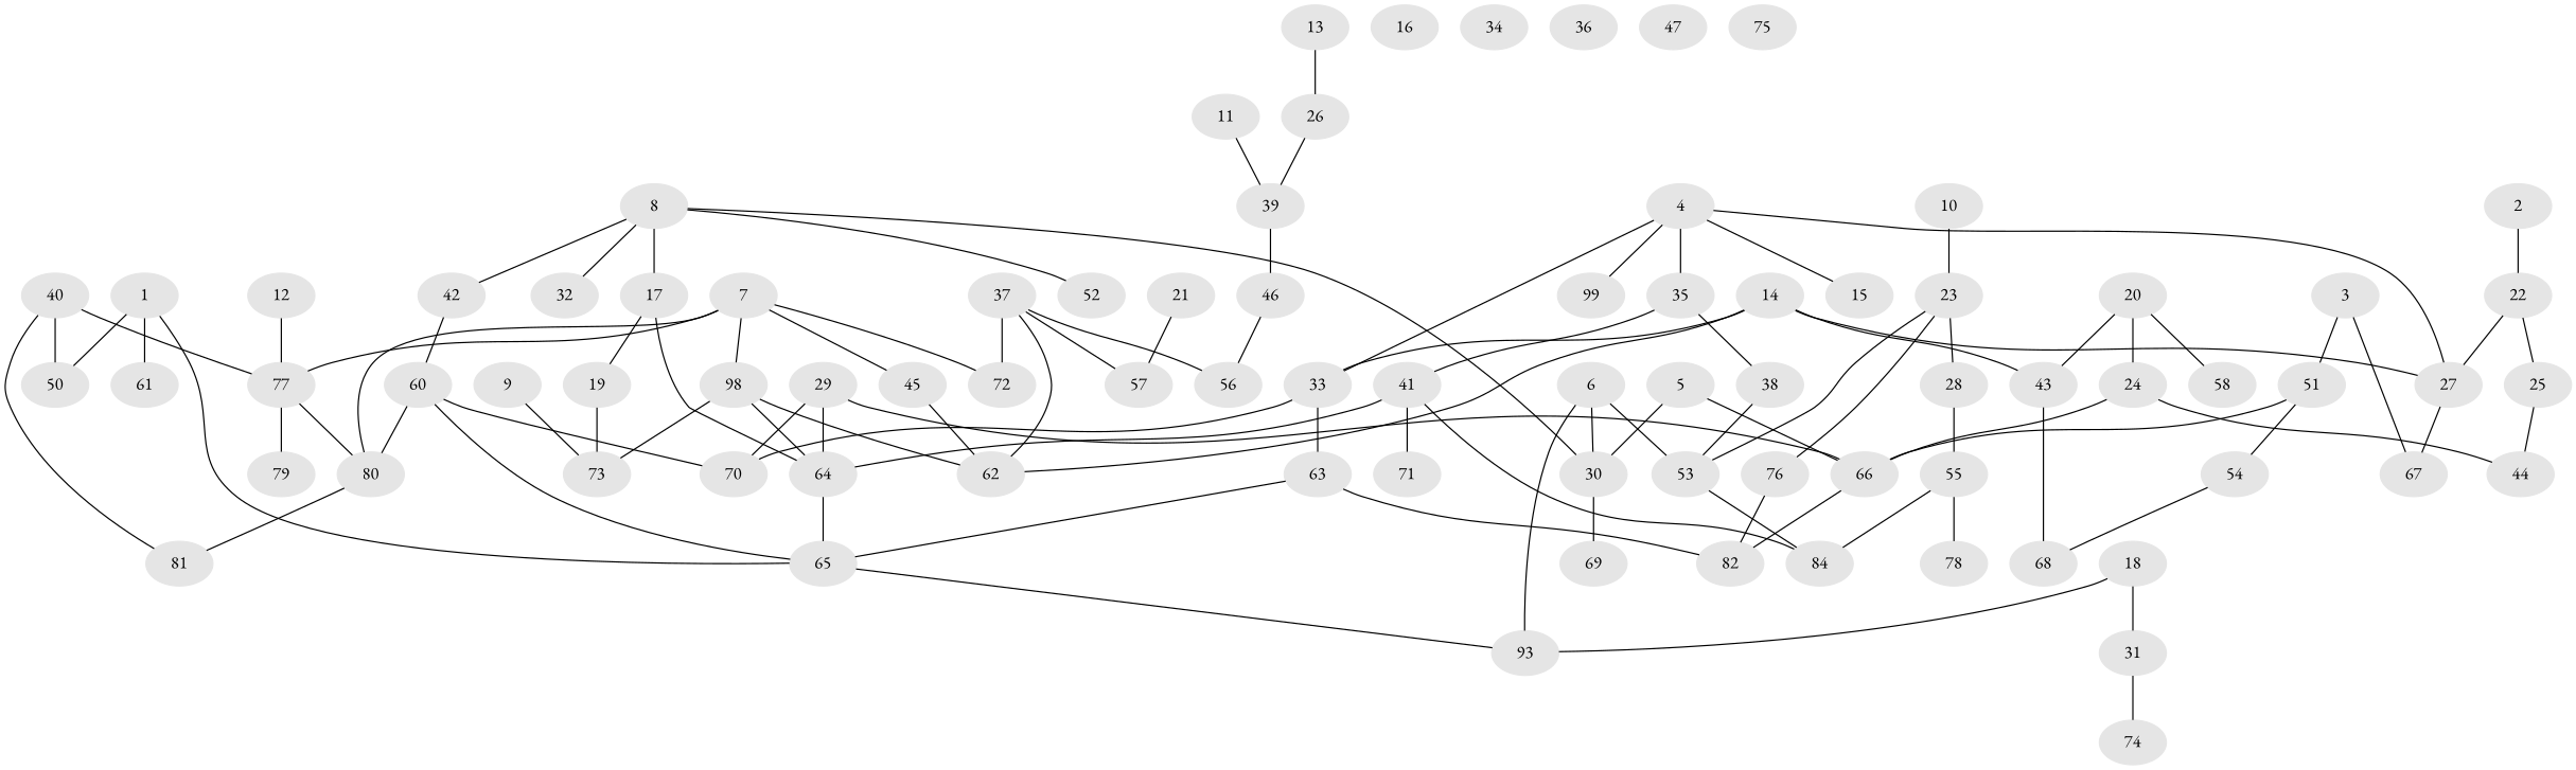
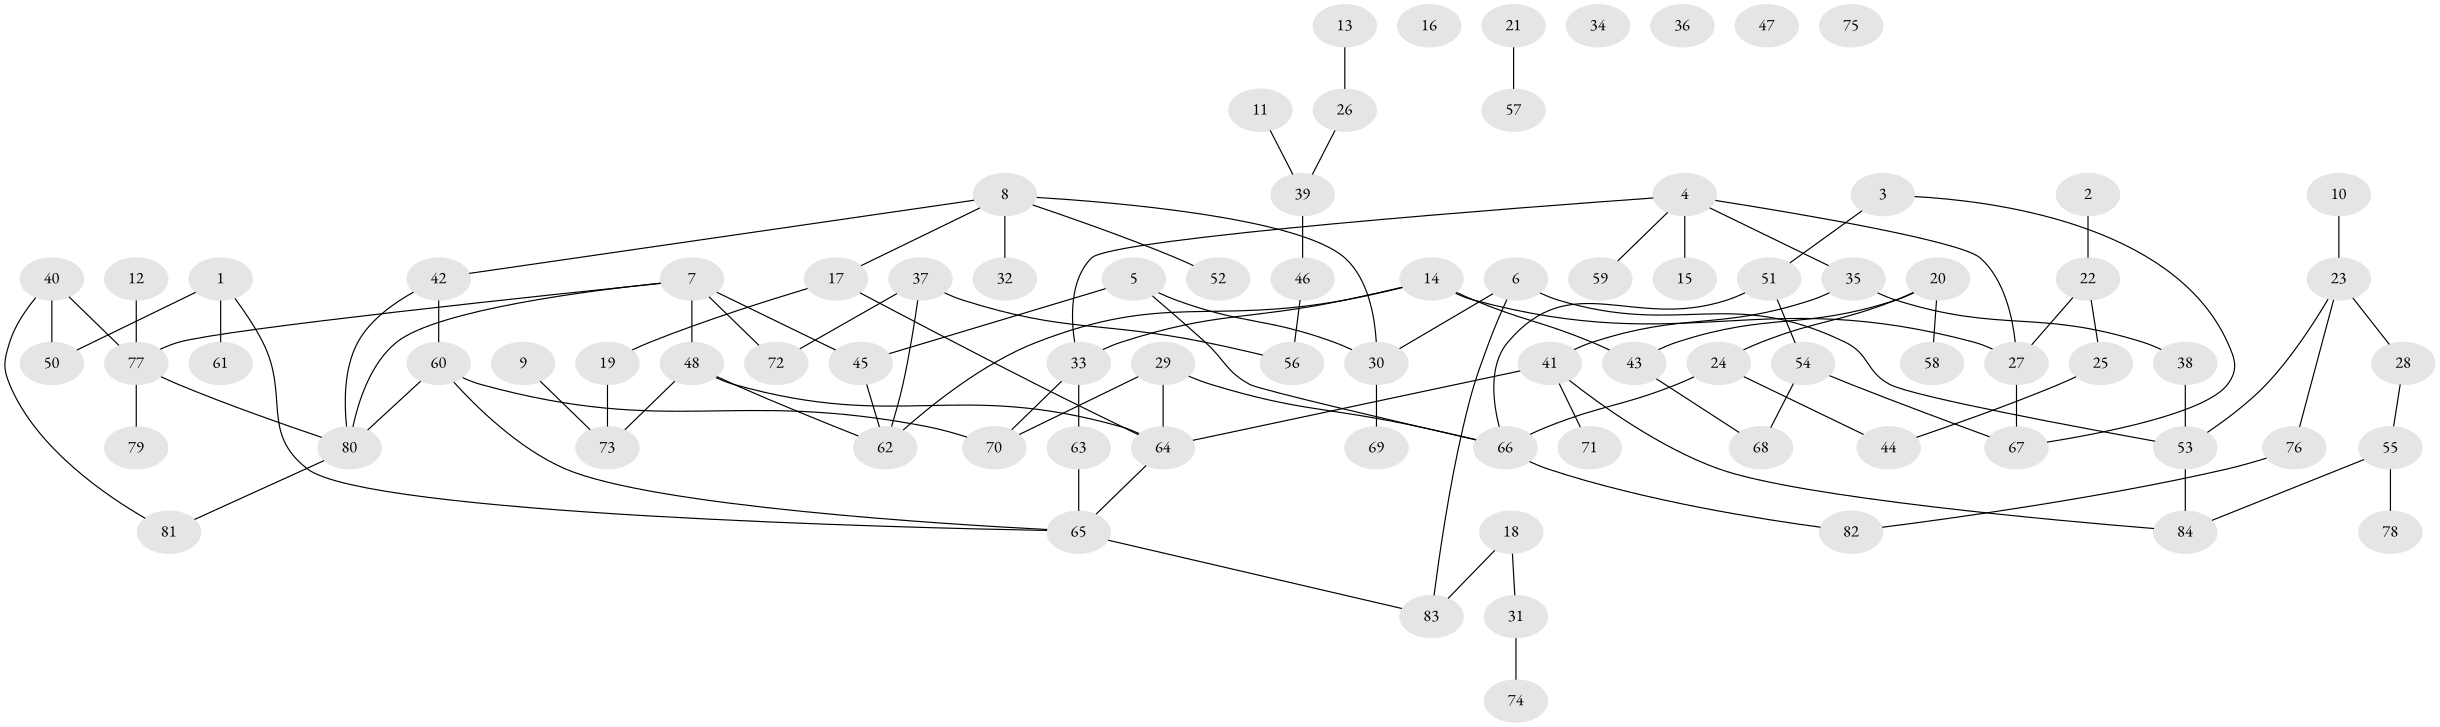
  graph {
    fontname="EB Garamond"
    node [color=gray90 fontname="EB Garamond" style=filled]
    edge [fontname="EB Garamond"]
    1
    50
    61
    65
-   83 [label=93]
+   83
    2
    22
    27
    25
    3
    51
    67
    66
    54
    4
    15
    33
    35
-   59 [label=99]
+   59
    70
    63
    38
    41
    5
    30
    45
    69
    62
    82
    6
    53
    84
    7
-   48 [label=98]
+   48
    72
    77
    80
    73
    64
    79
    81
    8
    17
    32
    42
    52
    19
    60
    9
    10
    23
    28
    76
    11
    39
    46
    12
    13
    26
    14
    43
    68
    16
    18
    31
    74
    20
    24
    58
    44
    21
    57
    55
    78
    29
    34
    71
    36
    37
    56
    40
    47
    75
    1 -- 50
    1 -- 61
    1 -- 65
    65 -- 83
    2 -- 22
    22 -- 27
    22 -- 25
    27 -- 67
    25 -- 44
    3 -- 51
    3 -- 67
    51 -- 66
    51 -- 54
    66 -- 82
+   54 -- 67
    54 -- 68
    4 -- 27
    4 -- 15
    4 -- 33
    4 -- 35
    4 -- 59
    33 -- 70
    33 -- 63
    35 -- 38
    35 -- 41
    63 -- 65
-   63 -- 82
    38 -- 53
    41 -- 84
    41 -- 64
    41 -- 71
    5 -- 66
    5 -- 30
+   5 -- 45
    30 -- 69
    45 -- 62
    6 -- 83
    6 -- 30
    6 -- 53
    53 -- 84
    7 -- 45
    7 -- 48
    7 -- 72
    7 -- 77
    7 -- 80
    48 -- 62
    48 -- 73
    48 -- 64
    77 -- 80
    77 -- 79
    80 -- 81
    64 -- 65
    8 -- 30
    8 -- 17
    8 -- 32
    8 -- 42
    8 -- 52
    17 -- 64
    17 -- 19
+   42 -- 80
    42 -- 60
    19 -- 73
    60 -- 65
    60 -- 70
    60 -- 80
    9 -- 73
    10 -- 23
    23 -- 53
    23 -- 28
    23 -- 76
    28 -- 55
    76 -- 82
    11 -- 39
    39 -- 46
    46 -- 56
    12 -- 77
    13 -- 26
    26 -- 39
    14 -- 27
    14 -- 33
    14 -- 62
    14 -- 43
    43 -- 68
    18 -- 83
    18 -- 31
    31 -- 74
    20 -- 43
    20 -- 24
    20 -- 58
    24 -- 66
    24 -- 44
    21 -- 57
    55 -- 84
    55 -- 78
    29 -- 66
    29 -- 70
    29 -- 64
    37 -- 62
    37 -- 72
-   37 -- 57
    37 -- 56
    40 -- 50
    40 -- 77
    40 -- 81
  }
